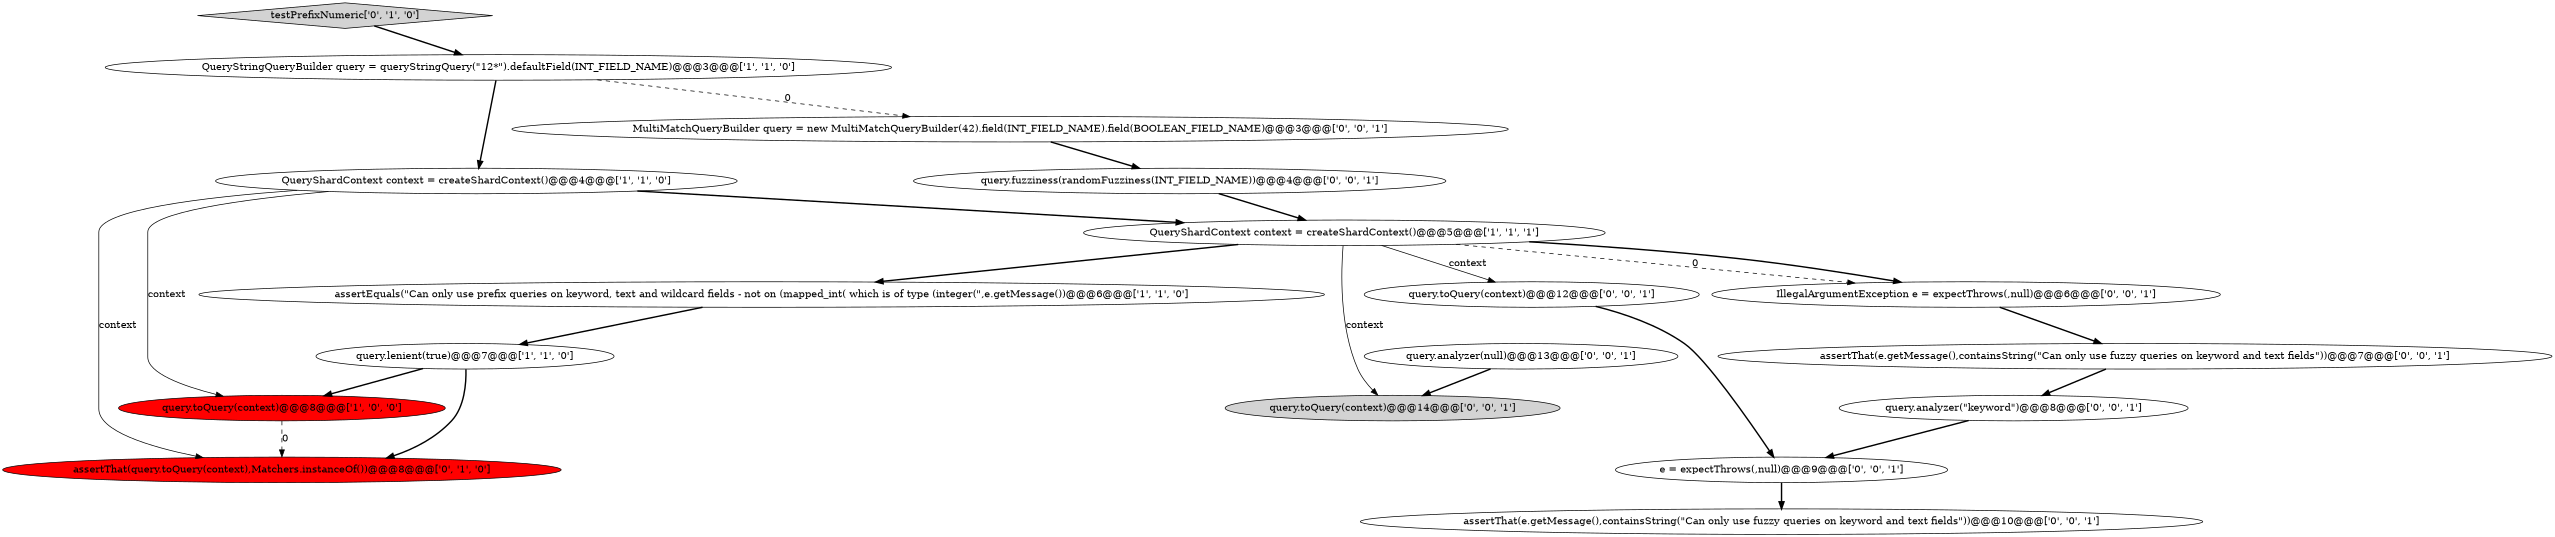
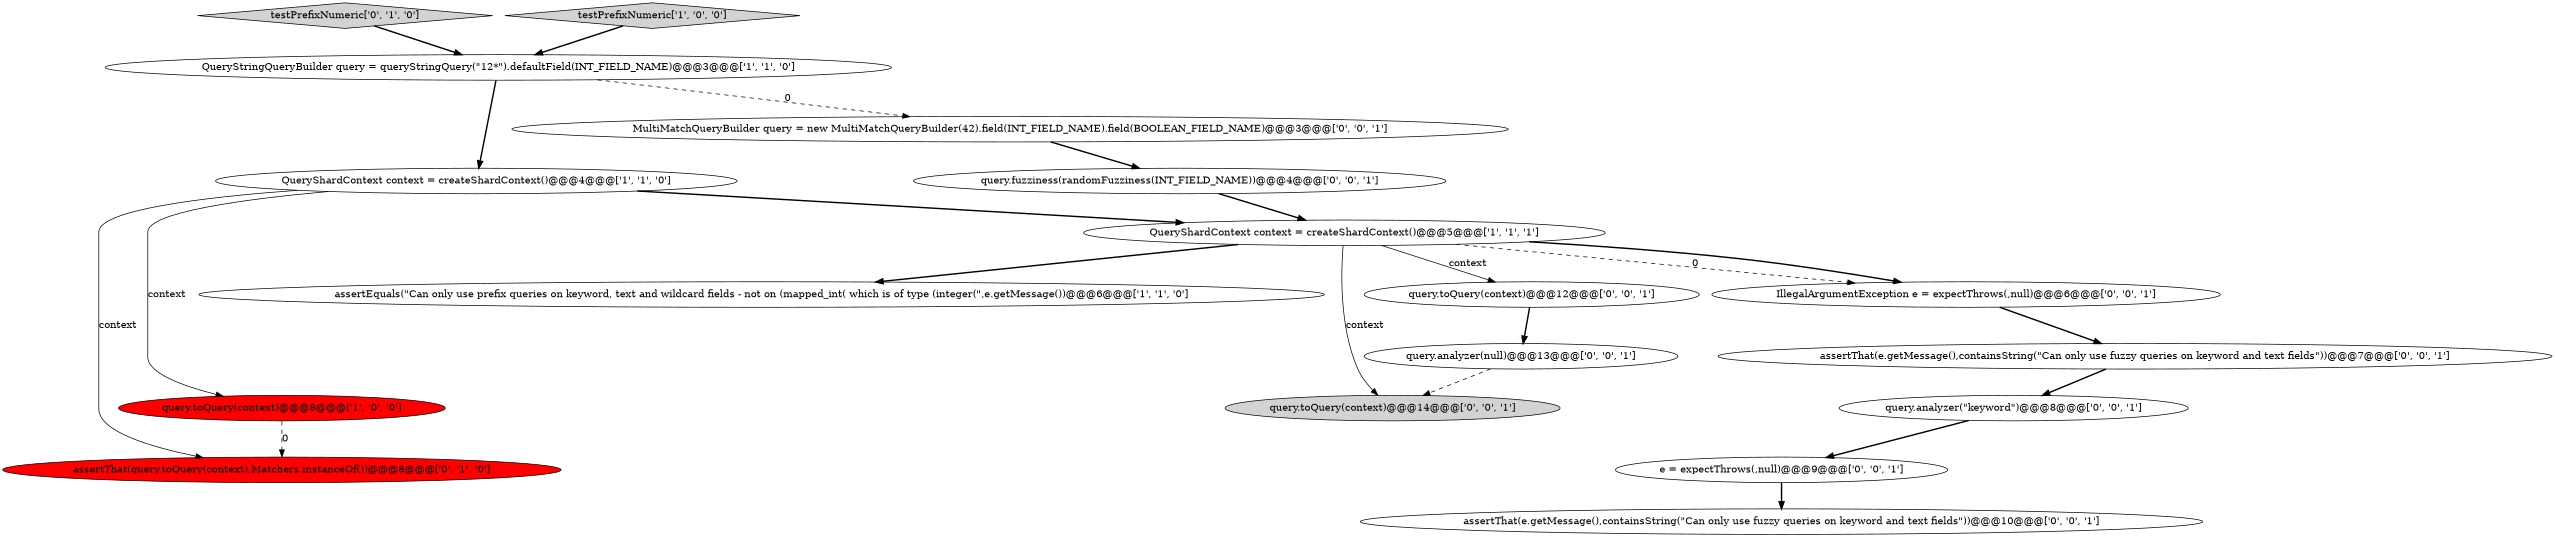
  digraph {
    node [fillcolor=white shape=ellipse style=filled]
    edge [style=bold]
    n1 [label="IllegalArgumentException e = expectThrows(,null)@@@6@@@['0', '0', '1']"]
    n2 [label="assertThat(e.getMessage(),containsString(\"Can only use fuzzy queries on keyword and text fields\"))@@@7@@@['0', '0', '1']"]
    n3 [label="query.analyzer(\"keyword\")@@@8@@@['0', '0', '1']"]
    n4 [label="e = expectThrows(,null)@@@9@@@['0', '0', '1']"]
    n5 [label="assertThat(e.getMessage(),containsString(\"Can only use fuzzy queries on keyword and text fields\"))@@@10@@@['0', '0', '1']"]
    n6 [label="query.analyzer(null)@@@13@@@['0', '0', '1']"]
    n7 [fillcolor=lightgray label="query.toQuery(context)@@@14@@@['0', '0', '1']"]
    n8 [label="query.toQuery(context)@@@12@@@['0', '0', '1']"]
    n9 [fillcolor=lightgray label="testPrefixNumeric['0', '1', '0']" shape=diamond]
    n10 [label="QueryStringQueryBuilder query = queryStringQuery(\"12*\").defaultField(INT_FIELD_NAME)@@@3@@@['1', '1', '0']"]
    n11 [label="QueryShardContext context = createShardContext()@@@4@@@['1', '1', '0']"]
    n12 [label="MultiMatchQueryBuilder query = new MultiMatchQueryBuilder(42).field(INT_FIELD_NAME).field(BOOLEAN_FIELD_NAME)@@@3@@@['0', '0', '1']"]
+   n13 [fillcolor=lightgray label="testPrefixNumeric['1', '0', '0']" shape=diamond]
    n14 [label="query.fuzziness(randomFuzziness(INT_FIELD_NAME))@@@4@@@['0', '0', '1']"]
    n15 [label="QueryShardContext context = createShardContext()@@@5@@@['1', '1', '1']"]
    n16 [label="assertEquals(\"Can only use prefix queries on keyword, text and wildcard fields - not on (mapped_int( which is of type (integer(\",e.getMessage())@@@6@@@['1', '1', '0']"]
    n17 [fillcolor=red label="query.toQuery(context)@@@8@@@['1', '0', '0']"]
    n18 [fillcolor=red label="assertThat(query.toQuery(context),Matchers.instanceOf())@@@8@@@['0', '1', '0']"]
-   n19 [label="query.lenient(true)@@@7@@@['1', '1', '0']"]
    n1 -> n2
    n2 -> n3
    n3 -> n4
    n4 -> n5
-   n6 -> n7
-   n8 -> n4
+   n6 -> n7 [style=dashed]
+   n8 -> n6
    n9 -> n10
    n10 -> n11
    n10 -> n12 [label=0 style=dashed]
    n11 -> n15
    n11 -> n17 [label=context style=solid]
    n11 -> n18 [label=context style=solid]
    n12 -> n14
+   n13 -> n10
    n14 -> n15
    n15 -> n1
    n15 -> n1 [label=0 style=dashed]
    n15 -> n7 [label=context style=solid]
    n15 -> n8 [label=context style=solid]
    n15 -> n16
-   n16 -> n19
    n17 -> n18 [label=0 style=dashed]
-   n19 -> n17
-   n19 -> n18
  }
